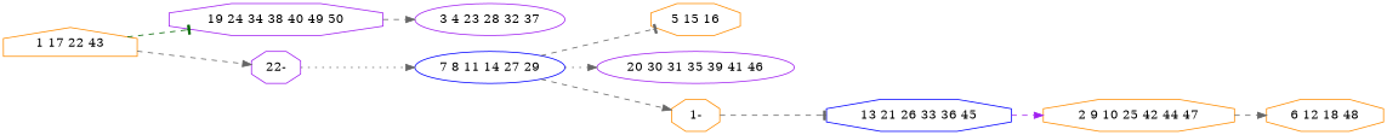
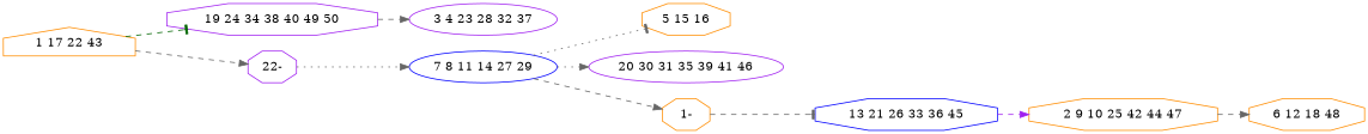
  digraph {
    rankdir=LR
    node [color=darkorange shape=octagon]
    edge [arrowhead=normal color=gray40 style=dashed]
    n1 [label="1 17 22 43" shape=house]
    n2 [color=purple label="19 24 34 38 40 49 50"]
    n3 [color=purple label="22-"]
    n4 [color=purple label="3 4 23 28 32 37" shape=ellipse]
    n5 [color=blue label="7 8 11 14 27 29" shape=ellipse]
    n6 [label="5 15 16"]
    n7 [color=purple label="20 30 31 35 39 41 46" shape=ellipse]
    n8 [label="1-"]
    n9 [color=blue label="13 21 26 33 36 45"]
    n10 [label="2 9 10 25 42 44 47"]
    n11 [label="6 12 18 48"]
    n1 -> n2 [arrowhead=tee color=darkgreen]
    n1 -> n3
    n2 -> n4
    n3 -> n5 [style=dotted]
-   n5 -> n6 [arrowhead=tee]
+   n5 -> n6 [arrowhead=tee style=dotted]
    n5 -> n7 [style=dotted]
    n5 -> n8
    n8 -> n9 [arrowhead=tee]
    n9 -> n10 [color=purple]
    n10 -> n11
  }
